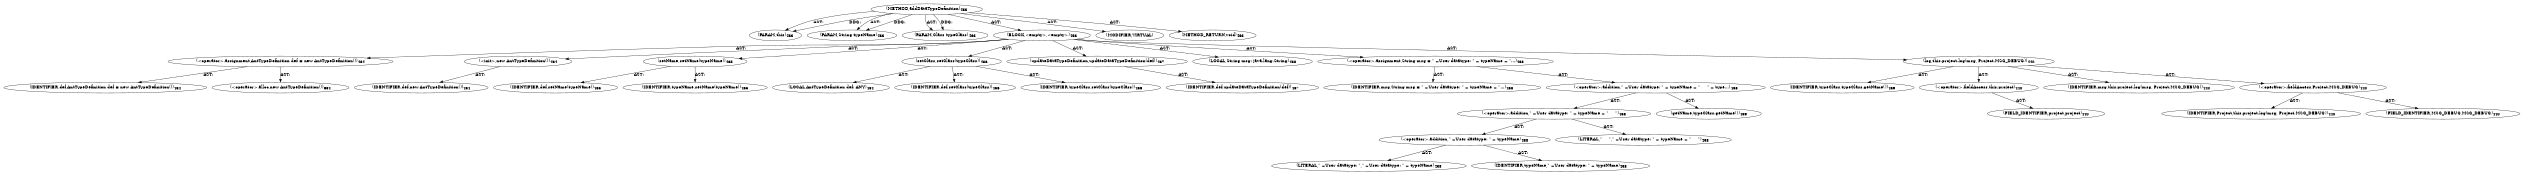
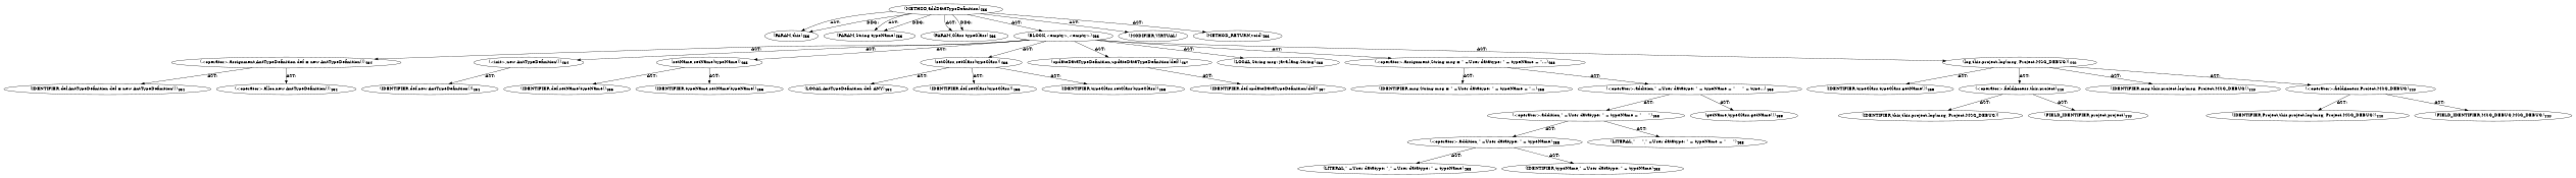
  digraph {
    n1 [label=<(METHOD,addDataTypeDefinition)<SUB>433</SUB>>]
    n2 [label=<(PARAM,this)<SUB>433</SUB>>]
    n3 [label=<(PARAM,String typeName)<SUB>433</SUB>>]
    n4 [label=<(PARAM,Class typeClass)<SUB>433</SUB>>]
    n5 [label=<(BLOCK,&lt;empty&gt;,&lt;empty&gt;)<SUB>433</SUB>>]
    n6 [label=<(MODIFIER,VIRTUAL)>]
    n7 [label=<(METHOD_RETURN,void)<SUB>433</SUB>>]
    n8 [label=<(&lt;operator&gt;.assignment,AntTypeDefinition def = new AntTypeDefinition())<SUB>434</SUB>>]
    n9 [label=<(&lt;init&gt;,new AntTypeDefinition())<SUB>434</SUB>>]
    n10 [label=<(setName,setName(typeName))<SUB>435</SUB>>]
    n11 [label=<(setClass,setClass(typeClass))<SUB>436</SUB>>]
    n12 [label=<(updateDataTypeDefinition,updateDataTypeDefinition(def))<SUB>437</SUB>>]
    n13 [label=<(LOCAL,String msg: java.lang.String)<SUB>438</SUB>>]
    n14 [label=<(&lt;operator&gt;.assignment,String msg = &quot; +User datatype: &quot; + typeName + &quot;...)<SUB>438</SUB>>]
    n15 [label=<(log,this.project.log(msg, Project.MSG_DEBUG))<SUB>440</SUB>>]
    n16 [label=<(LOCAL,AntTypeDefinition def: ANY)<SUB>434</SUB>>]
    n17 [label=<(IDENTIFIER,def,AntTypeDefinition def = new AntTypeDefinition())<SUB>434</SUB>>]
-   n18 [label=<(&lt;operator&gt;.alloc,new AntTypeDefinition())<SUB>634</SUB>>]
+   n18 [label=<(&lt;operator&gt;.alloc,new AntTypeDefinition())<SUB>434</SUB>>]
    n19 [label=<(IDENTIFIER,def,new AntTypeDefinition())<SUB>434</SUB>>]
    n20 [label=<(IDENTIFIER,def,setName(typeName))<SUB>435</SUB>>]
    n21 [label=<(IDENTIFIER,typeName,setName(typeName))<SUB>435</SUB>>]
    n22 [label=<(IDENTIFIER,def,setClass(typeClass))<SUB>436</SUB>>]
    n23 [label=<(IDENTIFIER,typeClass,setClass(typeClass))<SUB>436</SUB>>]
    n24 [label=<(IDENTIFIER,def,updateDataTypeDefinition(def))<SUB>437</SUB>>]
    n25 [label=<(IDENTIFIER,msg,String msg = &quot; +User datatype: &quot; + typeName + &quot;...)<SUB>438</SUB>>]
    n26 [label=<(&lt;operator&gt;.addition,&quot; +User datatype: &quot; + typeName + &quot;     &quot; + type...)<SUB>438</SUB>>]
    n27 [label=<(IDENTIFIER,typeClass,typeClass.getName())<SUB>439</SUB>>]
    n28 [label=<(&lt;operator&gt;.fieldAccess,this.project)<SUB>440</SUB>>]
    n29 [label=<(IDENTIFIER,msg,this.project.log(msg, Project.MSG_DEBUG))<SUB>440</SUB>>]
    n30 [label=<(&lt;operator&gt;.fieldAccess,Project.MSG_DEBUG)<SUB>440</SUB>>]
    n31 [label=<(&lt;operator&gt;.addition,&quot; +User datatype: &quot; + typeName + &quot;     &quot;)<SUB>438</SUB>>]
    n32 [label=<(getName,typeClass.getName())<SUB>439</SUB>>]
    n33 [label=<(&lt;operator&gt;.addition,&quot; +User datatype: &quot; + typeName)<SUB>438</SUB>>]
    n34 [label=<(LITERAL,&quot;     &quot;,&quot; +User datatype: &quot; + typeName + &quot;     &quot;)<SUB>438</SUB>>]
    n35 [label=<(LITERAL,&quot; +User datatype: &quot;,&quot; +User datatype: &quot; + typeName)<SUB>438</SUB>>]
    n36 [label=<(IDENTIFIER,typeName,&quot; +User datatype: &quot; + typeName)<SUB>438</SUB>>]
+   n37 [label=<(IDENTIFIER,this,this.project.log(msg, Project.MSG_DEBUG))>]
    n38 [label=<(FIELD_IDENTIFIER,project,project)<SUB>440</SUB>>]
    n39 [label=<(IDENTIFIER,Project,this.project.log(msg, Project.MSG_DEBUG))<SUB>440</SUB>>]
    n40 [label=<(FIELD_IDENTIFIER,MSG_DEBUG,MSG_DEBUG)<SUB>440</SUB>>]
    n1 -> n2 [label="AST: "]
    n1 -> n2 [label="DDG: "]
    n1 -> n3 [label="AST: "]
    n1 -> n3 [label="DDG: "]
    n1 -> n4 [label="AST: "]
    n1 -> n4 [label="DDG: "]
    n1 -> n5 [label="AST: "]
    n1 -> n6 [label="AST: "]
    n1 -> n7 [label="AST: "]
    n5 -> n8 [label="AST: "]
    n5 -> n9 [label="AST: "]
    n5 -> n10 [label="AST: "]
    n5 -> n11 [label="AST: "]
    n5 -> n12 [label="AST: "]
    n5 -> n13 [label="AST: "]
    n5 -> n14 [label="AST: "]
    n5 -> n15 [label="AST: "]
    n8 -> n17 [label="AST: "]
    n8 -> n18 [label="AST: "]
    n9 -> n19 [label="AST: "]
    n10 -> n20 [label="AST: "]
    n10 -> n21 [label="AST: "]
    n11 -> n16 [label="AST: "]
    n11 -> n22 [label="AST: "]
    n11 -> n23 [label="AST: "]
    n12 -> n24 [label="AST: "]
    n14 -> n25 [label="AST: "]
    n14 -> n26 [label="AST: "]
    n15 -> n27 [label="AST: "]
    n15 -> n28 [label="AST: "]
    n15 -> n29 [label="AST: "]
    n15 -> n30 [label="AST: "]
    n26 -> n31 [label="AST: "]
    n26 -> n32 [label="AST: "]
+   n28 -> n37 [label="AST: "]
    n28 -> n38 [label="AST: "]
    n30 -> n39 [label="AST: "]
    n30 -> n40 [label="AST: "]
    n31 -> n33 [label="AST: "]
    n31 -> n34 [label="AST: "]
    n33 -> n35 [label="AST: "]
    n33 -> n36 [label="AST: "]
  }
